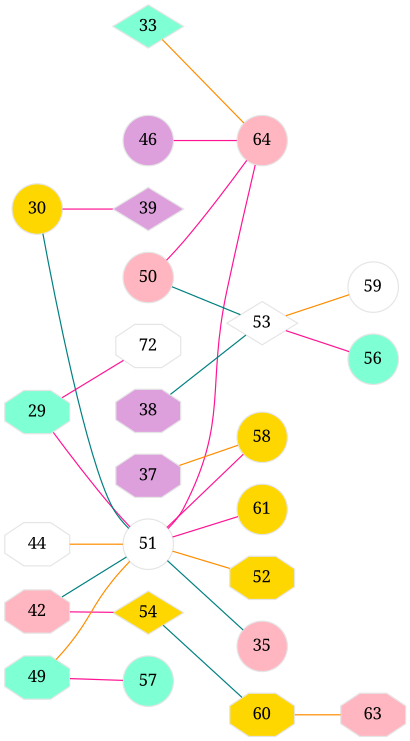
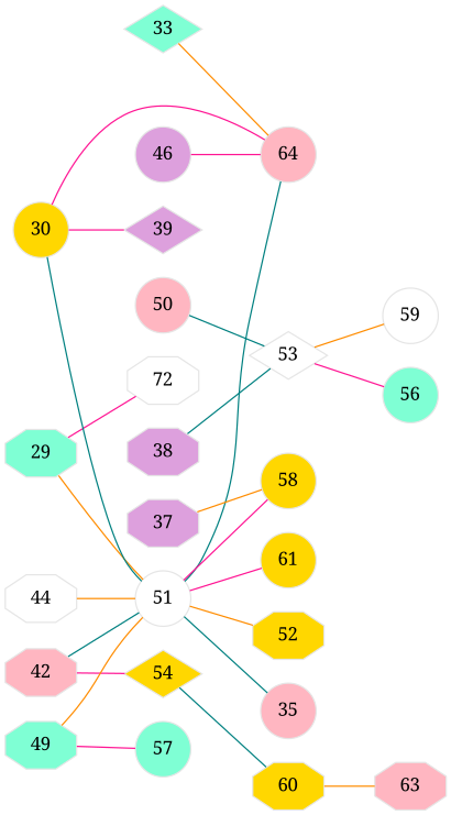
  graph {
    fontname="Noto Serif"
    rankdir=LR
    node [color=gray90 fillcolor=gold fontname="Noto Serif" shape=circle style=filled]
    edge [color=deeppink fontname="Noto Serif"]
    29 [fillcolor=aquamarine shape=octagon super="+21"]
    51 [fillcolor=white super="+48+37+16+19+26+35"]
    n3 [fillcolor=white label=72 shape=octagon]
    64 [fillcolor=lightpink super="+23+24"]
    58 [super="+45"]
    52 [shape=octagon]
    n7 [fillcolor=lightpink label=35]
    61
    30
    39 [fillcolor=plum shape=diamond]
    33 [fillcolor=aquamarine shape=diamond]
    53 [fillcolor=white shape=diamond super="+41+18+9+8+28+25"]
    56 [fillcolor=aquamarine]
    59 [fillcolor=white]
    38 [fillcolor=plum shape=octagon]
    42 [fillcolor=lightpink shape=octagon]
    54 [shape=diamond]
    60 [shape=octagon]
    44 [fillcolor=white shape=octagon]
    46 [fillcolor=plum]
    n21 [fillcolor=plum label=37 shape=octagon]
    49 [fillcolor=aquamarine shape=octagon]
    57 [fillcolor=aquamarine]
    50 [fillcolor=lightpink]
    63 [fillcolor=lightpink shape=octagon]
-   29 -- 51
+   29 -- 51 [color=darkorange]
    29 -- n3
-   51 -- 64
+   51 -- 64 [color=teal]
    51 -- 58
    51 -- 52 [color=darkorange]
    51 -- n7 [color=teal]
    51 -- 61
    30 -- 51 [color=teal]
    30 -- 39
    33 -- 64 [color=darkorange]
    53 -- 56
    53 -- 59 [color=darkorange]
    38 -- 53 [color=teal]
    42 -- 51 [color=teal]
    42 -- 54
    54 -- 60 [color=teal]
    60 -- 63 [color=darkorange]
    44 -- 51 [color=darkorange]
    46 -- 64
    n21 -- 58 [color=darkorange]
    49 -- 51 [color=darkorange]
    49 -- 57
-   50 -- 64
+   30 -- 64
    50 -- 53 [color=teal]
  }
